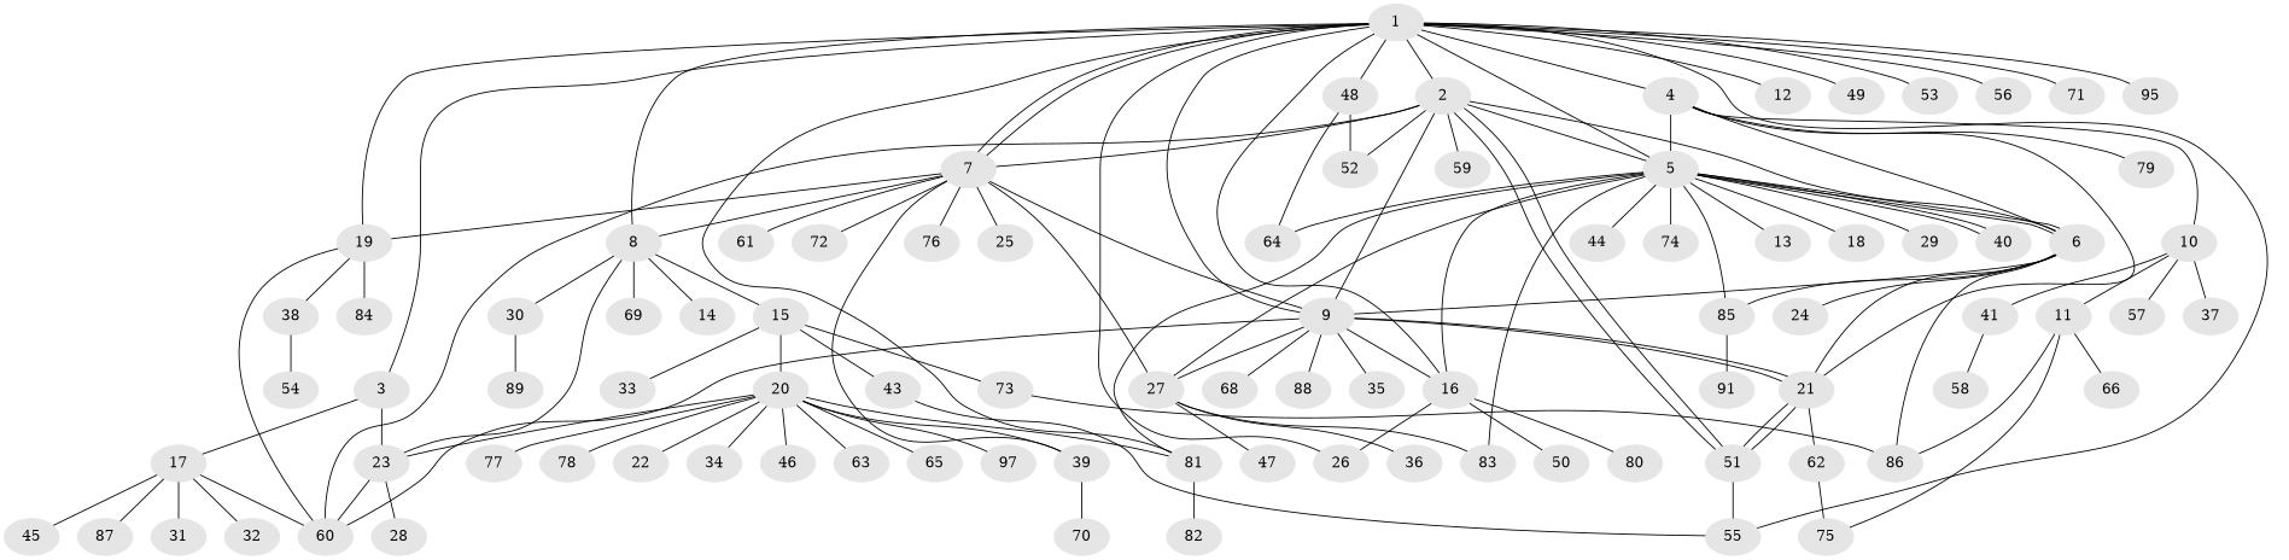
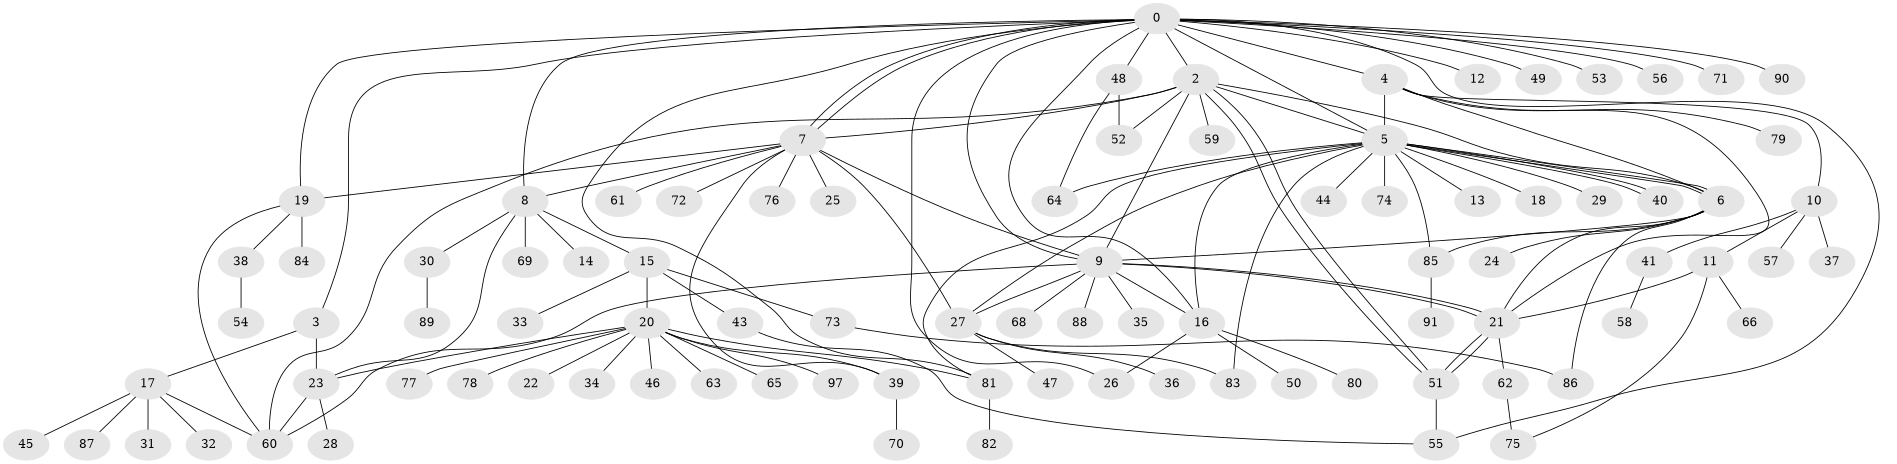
  graph {
    node [color=gray90 style=filled]
-   1
+   1 [label=0]
    2
    3
    4
    5
    7
    8
    9
    12
    16
    19
    26
    48
    49
    53
    55
    56
    71
    81
-   90 [label=95]
+   90
    6
    51
    52
    59
    60
    17
    23
    21
    10
    79
    13
    18
    27
    29
    40
    44
    64
    74
    83
    85
    25
    39
    61
    72
    76
    14
    15
    30
    69
    35
    68
    88
    50
    80
    38
    84
    82
    24
    86
    62
    31
    32
    45
    87
    28
    11
    37
    41
    57
    36
    47
    91
    70
    20
    33
    43
    73
    89
    66
    75
    58
    22
    34
    46
    63
    65
    n87 [label=97]
    77
    78
    54
    1 -- 2
    1 -- 3
    1 -- 4
    1 -- 5
    1 -- 7
    1 -- 7
    1 -- 8
    1 -- 9
    1 -- 12
    1 -- 16
    1 -- 19
    1 -- 26
    1 -- 48
    1 -- 49
    1 -- 53
    1 -- 55
    1 -- 56
    1 -- 71
    1 -- 81
    1 -- 90
    2 -- 5
    2 -- 7
    2 -- 9
    2 -- 6
    2 -- 51
    2 -- 51
    2 -- 52
    2 -- 59
    2 -- 60
    3 -- 17
    3 -- 23
    4 -- 5
    4 -- 6
    4 -- 21
    4 -- 10
    4 -- 79
    5 -- 16
    5 -- 81
    5 -- 6
    5 -- 6
    5 -- 13
    5 -- 18
    5 -- 27
    5 -- 29
    5 -- 40
    5 -- 40
    5 -- 44
    5 -- 64
    5 -- 74
    5 -- 83
    5 -- 85
    7 -- 8
    7 -- 9
    7 -- 19
    7 -- 27
    7 -- 25
    7 -- 39
    7 -- 61
    7 -- 72
    7 -- 76
    8 -- 23
    8 -- 14
    8 -- 15
    8 -- 30
    8 -- 69
    9 -- 16
    9 -- 60
    9 -- 21
    9 -- 21
    9 -- 27
    9 -- 35
    9 -- 68
    9 -- 88
    16 -- 26
    16 -- 50
    16 -- 80
    19 -- 60
    19 -- 38
    19 -- 84
    48 -- 52
    48 -- 64
    81 -- 82
    6 -- 9
    6 -- 21
    6 -- 85
    6 -- 24
    6 -- 86
    51 -- 55
    17 -- 60
    17 -- 31
    17 -- 32
    17 -- 45
    17 -- 87
    23 -- 60
    23 -- 28
    21 -- 51
    21 -- 51
    21 -- 62
    10 -- 11
    10 -- 37
    10 -- 41
    10 -- 57
    27 -- 83
    27 -- 36
    27 -- 47
    85 -- 91
    39 -- 70
    15 -- 20
    15 -- 33
    15 -- 43
    15 -- 73
    30 -- 89
    38 -- 54
    62 -- 75
-   11 -- 86
+   11 -- 21
    11 -- 66
    11 -- 75
    41 -- 58
    20 -- 81
    20 -- 23
    20 -- 39
    20 -- 22
    20 -- 34
    20 -- 46
    20 -- 63
    20 -- 65
    20 -- n87
    20 -- 77
    20 -- 78
    43 -- 55
    73 -- 86
  }
